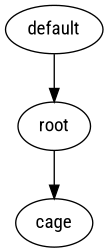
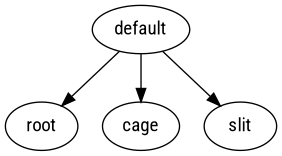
  digraph {
    fontname="Roboto Condensed"
    node [fontname="Roboto Condensed"]
    edge [fontname="Roboto Condensed"]
    n1 [label=root]
    n2 [label=default]
    n3 [label=cage]
+   n4 [label=slit]
    n2 -> n1
-   n1 -> n3
+   n2 -> n3
+   n2 -> n4
  }
